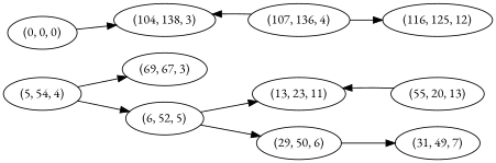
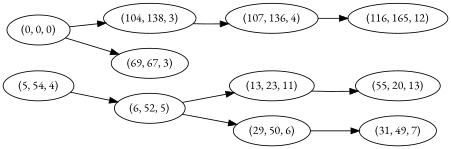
  digraph {
    fontname="EB Garamond"
    rankdir=LR
    node [fontname="EB Garamond"]
    edge [fontname="EB Garamond"]
    n1 [label="(69, 67, 3)"]
    "(0, 0, 0)"
    "(104, 138, 3)"
    "(5, 54, 4)"
    "(6, 52, 5)"
    "(107, 136, 4)"
    "(13, 23, 11)"
    "(29, 50, 6)"
    n9 [label="(55, 20, 13)"]
    "(31, 49, 7)"
-   "(116, 125, 12)"
-   "(5, 54, 4)" -> n1
+   "(116, 125, 12)" [label="(116, 165, 12)"]
+   "(0, 0, 0)" -> n1
    "(0, 0, 0)" -> "(104, 138, 3)"
-   "(107, 136, 4)" -> "(104, 138, 3)"
+   "(104, 138, 3)" -> "(107, 136, 4)"
    "(5, 54, 4)" -> "(6, 52, 5)"
    "(6, 52, 5)" -> "(13, 23, 11)"
    "(6, 52, 5)" -> "(29, 50, 6)"
    "(107, 136, 4)" -> "(116, 125, 12)"
-   n9 -> "(13, 23, 11)"
+   "(13, 23, 11)" -> n9
    "(29, 50, 6)" -> "(31, 49, 7)"
  }
